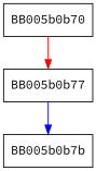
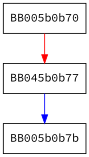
  digraph {
    fontname="Source Code Pro"
    splines=ortho
    node [fontname="Source Code Pro" shape=box]
    edge [fontname="Source Code Pro"]
    BB005b0b70
-   BB005b0b77
+   BB005b0b77 [label=BB045b0b77]
    BB005b0b7b
    BB005b0b70 -> BB005b0b77 [color=red]
    BB005b0b77 -> BB005b0b7b [color=blue]
  }
